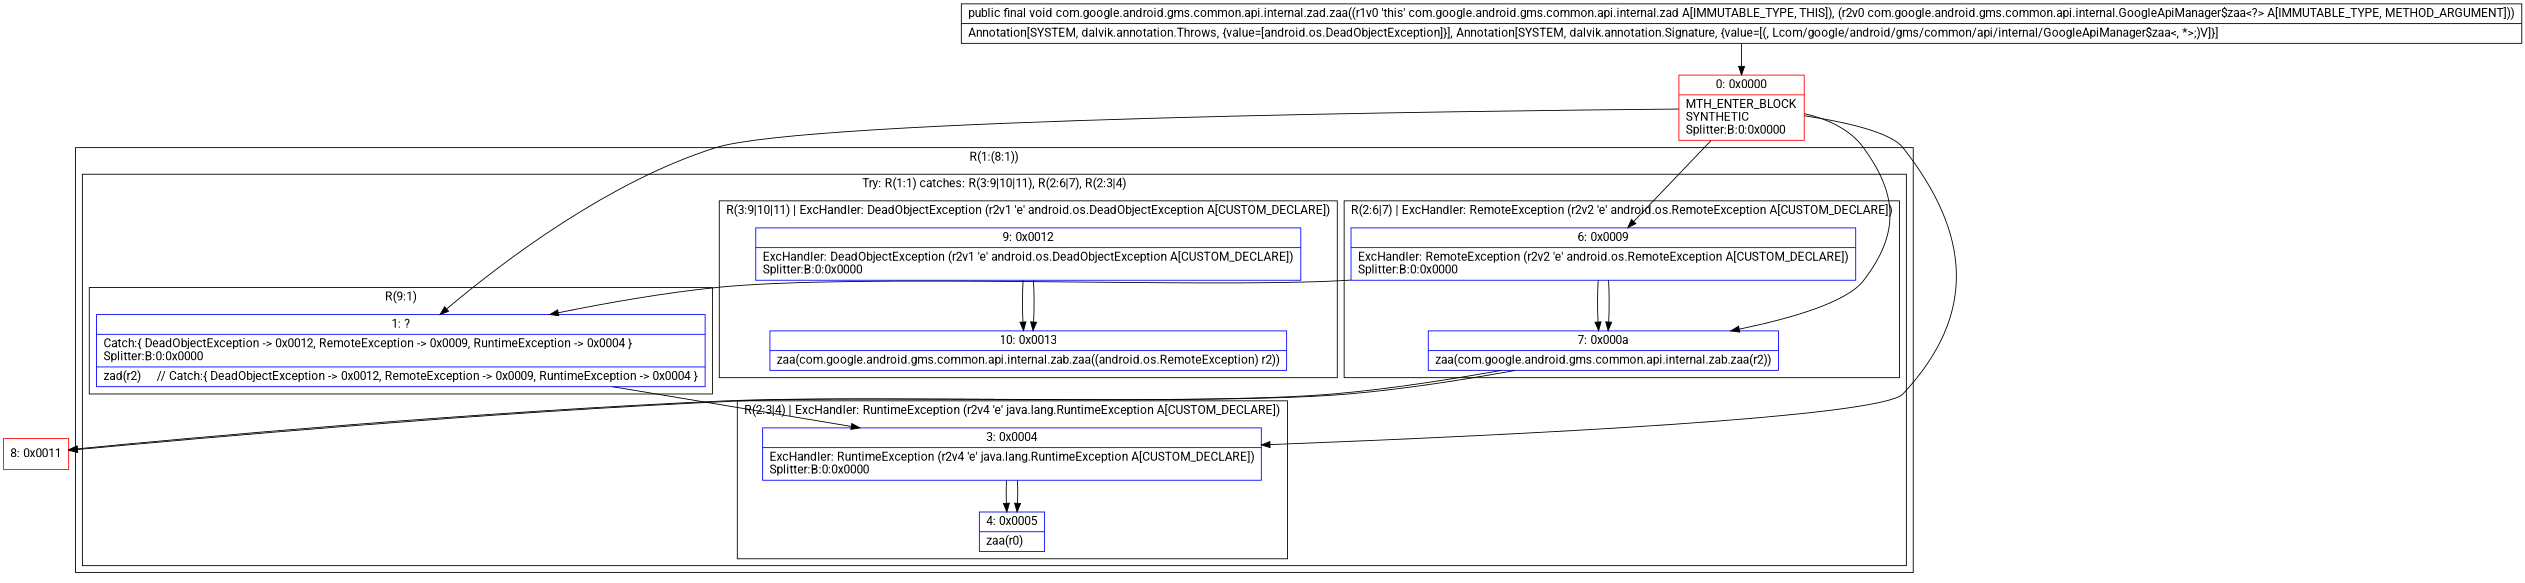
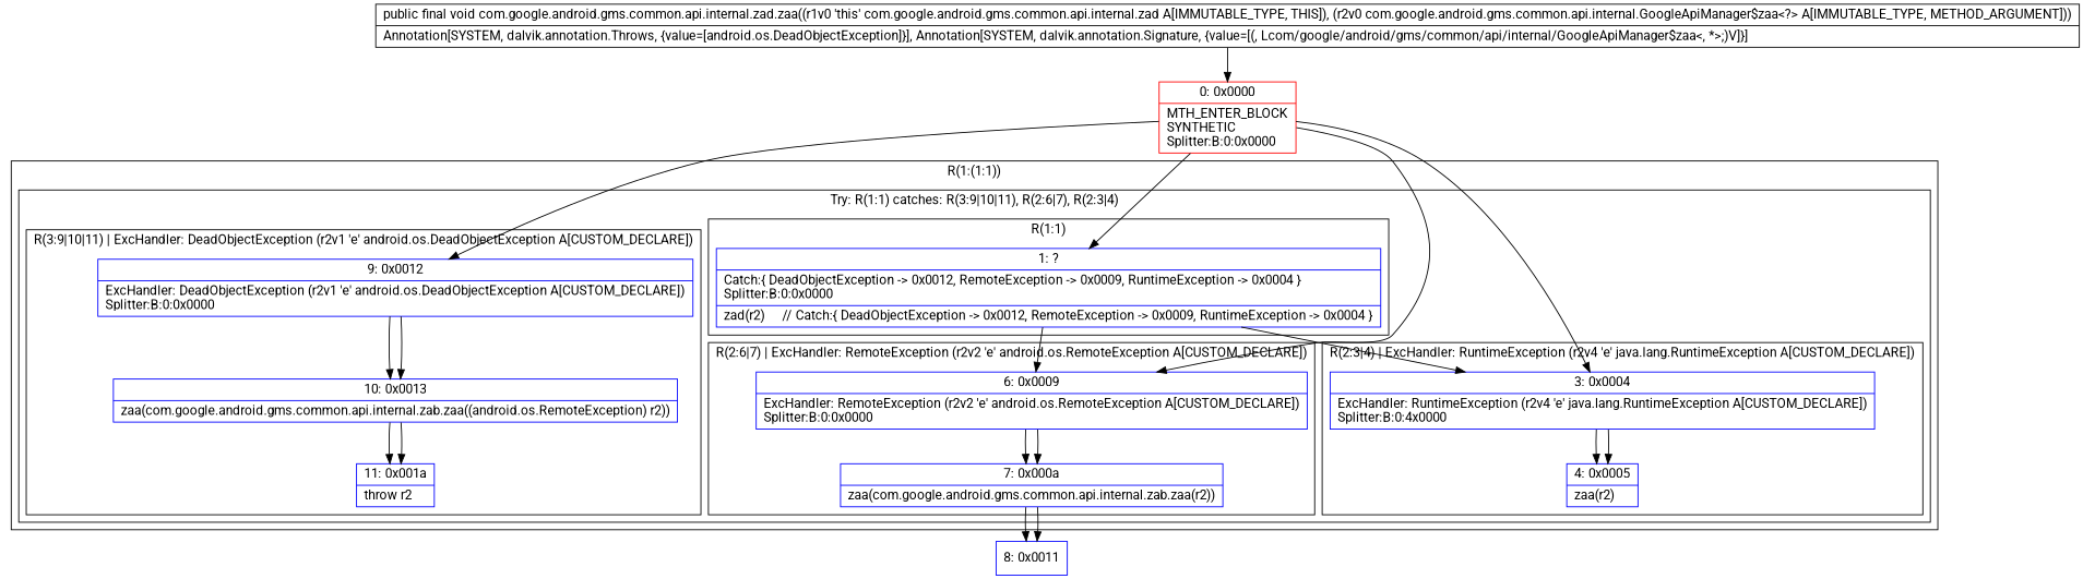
  digraph {
    fontname=Roboto
    node [color=blue fontname=Roboto shape=record]
    edge [fontname=Roboto]
    n1 [label="{1\:\ ?|Catch:\{ DeadObjectException \-\> 0x0012, RemoteException \-\> 0x0009, RuntimeException \-\> 0x0004 \}\lSplitter:B:0:0x0000\l|zad(r2)     \/\/ Catch:\{ DeadObjectException \-\> 0x0012, RemoteException \-\> 0x0009, RuntimeException \-\> 0x0004 \}\l}"]
    n2 [label="{9\:\ 0x0012|ExcHandler: DeadObjectException (r2v1 'e' android.os.DeadObjectException A[CUSTOM_DECLARE])\lSplitter:B:0:0x0000\l}"]
    n3 [label="{10\:\ 0x0013|zaa(com.google.android.gms.common.api.internal.zab.zaa((android.os.RemoteException) r2))\l}"]
+   n4 [label="{11\:\ 0x001a|throw r2\l}"]
    n5 [label="{6\:\ 0x0009|ExcHandler: RemoteException (r2v2 'e' android.os.RemoteException A[CUSTOM_DECLARE])\lSplitter:B:0:0x0000\l}"]
    n6 [label="{7\:\ 0x000a|zaa(com.google.android.gms.common.api.internal.zab.zaa(r2))\l}"]
-   n7 [label="{3\:\ 0x0004|ExcHandler: RuntimeException (r2v4 'e' java.lang.RuntimeException A[CUSTOM_DECLARE])\lSplitter:B:0:0x0000\l}"]
-   n8 [label="{4\:\ 0x0005|zaa(r0)\l}"]
-   n9 [color=red label="{8\:\ 0x0011}"]
+   n7 [label="{3\:\ 0x0004|ExcHandler: RuntimeException (r2v4 'e' java.lang.RuntimeException A[CUSTOM_DECLARE])\lSplitter:B:0:4x0000\l}"]
+   n8 [label="{4\:\ 0x0005|zaa(r2)\l}"]
+   n9 [label="{8\:\ 0x0011}"]
    n10 [color=red label="{0\:\ 0x0000|MTH_ENTER_BLOCK\lSYNTHETIC\lSplitter:B:0:0x0000\l}"]
    n11 [label="{public final void com.google.android.gms.common.api.internal.zad.zaa((r1v0 'this' com.google.android.gms.common.api.internal.zad A[IMMUTABLE_TYPE, THIS]), (r2v0 com.google.android.gms.common.api.internal.GoogleApiManager$zaa\<?\> A[IMMUTABLE_TYPE, METHOD_ARGUMENT]))  | Annotation[SYSTEM, dalvik.annotation.Throws, \{value=[android.os.DeadObjectException]\}], Annotation[SYSTEM, dalvik.annotation.Signature, \{value=[(, Lcom\/google\/android\/gms\/common\/api\/internal\/GoogleApiManager$zaa\<, *\>;)V]\}]\l}" color=""]
    subgraph cluster_1 {
-     label="R(1:(8:1))"
+     label="R(1:(1:1))"
      subgraph cluster_2 {
        label="Try: R(1:1) catches: R(3:9|10|11), R(2:6|7), R(2:3|4)"
        subgraph cluster_3 {
-         label="R(9:1)"
+         label="R(1:1)"
          n1
        }
        subgraph cluster_4 {
          label="R(3:9|10|11) | ExcHandler: DeadObjectException (r2v1 'e' android.os.DeadObjectException A[CUSTOM_DECLARE])\l"
          n2
          n3
+         n4
        }
        subgraph cluster_5 {
          label="R(2:6|7) | ExcHandler: RemoteException (r2v2 'e' android.os.RemoteException A[CUSTOM_DECLARE])\l"
          n5
          n6
        }
        subgraph cluster_6 {
          label="R(2:3|4) | ExcHandler: RuntimeException (r2v4 'e' java.lang.RuntimeException A[CUSTOM_DECLARE])\l"
          n7
          n8
        }
      }
    }
    subgraph cluster_7 {
      label="R(3:9|10|11) | ExcHandler: DeadObjectException (r2v1 'e' android.os.DeadObjectException A[CUSTOM_DECLARE])\l"
    }
    subgraph cluster_8 {
      label="R(2:6|7) | ExcHandler: RemoteException (r2v2 'e' android.os.RemoteException A[CUSTOM_DECLARE])\l"
    }
    subgraph cluster_9 {
      label="R(2:3|4) | ExcHandler: RuntimeException (r2v4 'e' java.lang.RuntimeException A[CUSTOM_DECLARE])\l"
    }
-   n5 -> n1
+   n1 -> n5
    n1 -> n7
    n2 -> n3
    n2 -> n3
+   n3 -> n4
+   n3 -> n4
    n5 -> n6
    n5 -> n6
    n6 -> n9
    n6 -> n9
    n7 -> n8
    n7 -> n8
    n10 -> n1
-   n10 -> n6
+   n10 -> n2
    n10 -> n5
    n10 -> n7
    n11 -> n10
  }
